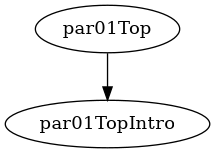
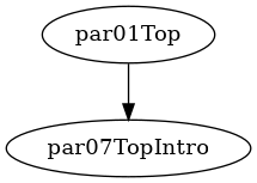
  digraph {
    package="ru.kode.way.par01.top"
    par01Top [type=flow]
-   par01TopIntro
+   par01TopIntro [label=par07TopIntro]
    par01Top -> par01TopIntro
  }
